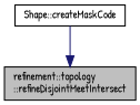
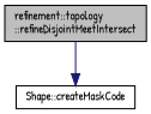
  digraph {
    rankdir=TB
    fontname="Patrick Hand"
    node [color=black fontname="Patrick Hand" fontsize=10 shape=record]
    n1 [fillcolor=grey75 fontcolor=black height=0.2 label="refinement::topology\l::refineDisjointMeetIntersect" style=filled width=0.4]
    n2 [height=0.2 label="Shape::createMaskCode" width=0.4]
-   n2 -> n1 [color=midnightblue fontname="Patrick Hand" fontsize=10 labelfontname=Helvetica labelfontsize=10 style=solid]
+   n1 -> n2 [color=midnightblue fontname="Patrick Hand" fontsize=10 labelfontname=Helvetica labelfontsize=10 style=solid]
  }
